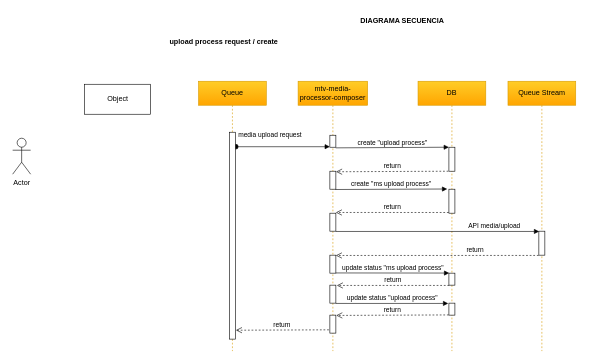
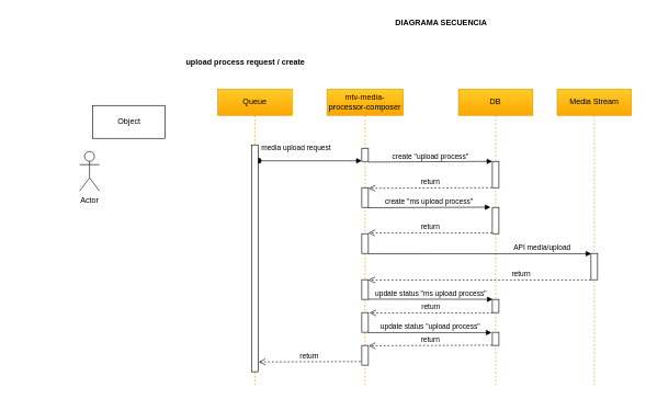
  <mxCell id="0" />
  <mxCell id="1" parent="0" />
- <mxCell id="2" value="Actor" style="shape=umlActor;verticalLabelPosition=bottom;verticalAlign=top;html=1;" parent="1" vertex="1"><mxGeometry x="20" y="230" width="30" height="60" as="geometry" /></mxCell>
- <mxCell id="3" value="Object" style="html=1;" parent="1" vertex="1"><mxGeometry x="140" y="140" width="110" height="50" as="geometry" /></mxCell>
+ <mxCell id="2" value="Actor" style="shape=umlActor;verticalLabelPosition=bottom;verticalAlign=top;html=1;" parent="1" vertex="1"><mxGeometry x="120" y="230" width="30" height="60" as="geometry" /></mxCell>
+ <mxCell id="3" value="Object" style="html=1;" parent="1" vertex="1"><mxGeometry x="140" y="160" width="110" height="50" as="geometry" /></mxCell>
  <mxCell id="4" value="media upload request" style="html=1;verticalAlign=bottom;startArrow=oval;endArrow=block;startSize=8;rounded=0;exitX=1.057;exitY=0.07;exitDx=0;exitDy=0;exitPerimeter=0;" parent="1" source="32" target="6" edge="1"><mxGeometry x="-0.277" y="10" relative="1" as="geometry"><mxPoint x="466" y="225" as="sourcePoint" /><mxPoint as="offset" /></mxGeometry></mxCell>
  <mxCell id="5" value="mtv-media-processor-composer" style="shape=umlLifeline;perimeter=lifelinePerimeter;whiteSpace=wrap;html=1;container=1;collapsible=0;recursiveResize=0;outlineConnect=0;fillColor=#ffcd28;strokeColor=#d79b00;gradientColor=#ffa500;" parent="1" vertex="1"><mxGeometry x="496" y="135" width="116" height="450" as="geometry" /></mxCell>
  <mxCell id="6" value="" style="html=1;points=[];perimeter=orthogonalPerimeter;" parent="5" vertex="1"><mxGeometry x="53" y="90" width="10" height="20" as="geometry" /></mxCell>
  <mxCell id="7" value="" style="html=1;points=[];perimeter=orthogonalPerimeter;" parent="5" vertex="1"><mxGeometry x="53" y="150" width="10" height="30" as="geometry" /></mxCell>
  <mxCell id="8" value="" style="html=1;points=[];perimeter=orthogonalPerimeter;" parent="5" vertex="1"><mxGeometry x="53" y="220" width="10" height="30" as="geometry" /></mxCell>
  <mxCell id="9" value="" style="html=1;points=[];perimeter=orthogonalPerimeter;" parent="5" vertex="1"><mxGeometry x="53" y="290" width="10" height="30" as="geometry" /></mxCell>
  <mxCell id="10" value="" style="html=1;points=[];perimeter=orthogonalPerimeter;" parent="5" vertex="1"><mxGeometry x="53" y="340" width="10" height="30" as="geometry" /></mxCell>
  <mxCell id="11" value="" style="html=1;points=[];perimeter=orthogonalPerimeter;" parent="5" vertex="1"><mxGeometry x="53" y="390" width="10" height="30" as="geometry" /></mxCell>
  <mxCell id="12" value="DB" style="shape=umlLifeline;perimeter=lifelinePerimeter;whiteSpace=wrap;html=1;container=1;collapsible=0;recursiveResize=0;outlineConnect=0;fillColor=#ffcd28;strokeColor=#d79b00;gradientColor=#ffa500;" parent="1" vertex="1"><mxGeometry x="696" y="135" width="113" height="450" as="geometry" /></mxCell>
  <mxCell id="13" value="" style="html=1;points=[];perimeter=orthogonalPerimeter;" parent="12" vertex="1"><mxGeometry x="51.5" y="110" width="10" height="40" as="geometry" /></mxCell>
  <mxCell id="14" value="" style="html=1;points=[];perimeter=orthogonalPerimeter;" parent="12" vertex="1"><mxGeometry x="51.5" y="180" width="10" height="40" as="geometry" /></mxCell>
  <mxCell id="15" value="" style="html=1;points=[];perimeter=orthogonalPerimeter;" parent="12" vertex="1"><mxGeometry x="51.5" y="320" width="10" height="20" as="geometry" /></mxCell>
  <mxCell id="16" value="" style="html=1;points=[];perimeter=orthogonalPerimeter;" parent="12" vertex="1"><mxGeometry x="51.5" y="370" width="10" height="20" as="geometry" /></mxCell>
  <mxCell id="17" value="return" style="html=1;verticalAlign=bottom;endArrow=open;dashed=1;endSize=8;exitX=-0.086;exitY=1.001;rounded=0;entryX=1.034;entryY=0.03;entryDx=0;entryDy=0;entryPerimeter=0;exitDx=0;exitDy=0;exitPerimeter=0;" parent="1" source="13" target="7" edge="1"><mxGeometry relative="1" as="geometry"><mxPoint x="576" y="275" as="targetPoint" /></mxGeometry></mxCell>
  <mxCell id="18" value="create &quot;upload process&quot;" style="html=1;verticalAlign=bottom;endArrow=block;entryX=0;entryY=0;rounded=0;exitX=0.966;exitY=1.053;exitDx=0;exitDy=0;exitPerimeter=0;" parent="1" source="6" target="13" edge="1"><mxGeometry relative="1" as="geometry"><mxPoint x="678" y="235" as="sourcePoint" /></mxGeometry></mxCell>
- <mxCell id="19" value="Queue Stream" style="shape=umlLifeline;perimeter=lifelinePerimeter;whiteSpace=wrap;html=1;container=1;collapsible=0;recursiveResize=0;outlineConnect=0;fillColor=#ffcd28;strokeColor=#d79b00;gradientColor=#ffa500;" parent="1" vertex="1"><mxGeometry x="846" y="135" width="113" height="450" as="geometry" /></mxCell>
+ <mxCell id="19" value="Media Stream" style="shape=umlLifeline;perimeter=lifelinePerimeter;whiteSpace=wrap;html=1;container=1;collapsible=0;recursiveResize=0;outlineConnect=0;fillColor=#ffcd28;strokeColor=#d79b00;gradientColor=#ffa500;" parent="1" vertex="1"><mxGeometry x="846" y="135" width="113" height="450" as="geometry" /></mxCell>
  <mxCell id="20" value="" style="html=1;points=[];perimeter=orthogonalPerimeter;" parent="19" vertex="1"><mxGeometry x="51.5" y="250" width="10" height="40" as="geometry" /></mxCell>
  <mxCell id="21" value="create &quot;ms upload process&quot;" style="html=1;verticalAlign=bottom;endArrow=block;entryX=-0.283;entryY=-0.008;rounded=0;exitX=0.917;exitY=1.017;exitDx=0;exitDy=0;exitPerimeter=0;entryDx=0;entryDy=0;entryPerimeter=0;" parent="1" source="7" target="14" edge="1"><mxGeometry relative="1" as="geometry"><mxPoint x="582.66" y="256.06" as="sourcePoint" /><mxPoint x="757.5" y="255" as="targetPoint" /></mxGeometry></mxCell>
  <mxCell id="22" value="return" style="html=1;verticalAlign=bottom;endArrow=open;dashed=1;endSize=8;exitX=-0.033;exitY=0.971;rounded=0;entryX=1;entryY=-0.039;entryDx=0;entryDy=0;entryPerimeter=0;exitDx=0;exitDy=0;exitPerimeter=0;" parent="1" source="14" target="8" edge="1"><mxGeometry relative="1" as="geometry"><mxPoint x="583.34" y="295.9" as="targetPoint" /><mxPoint x="756.64" y="295.04" as="sourcePoint" /></mxGeometry></mxCell>
  <mxCell id="23" value="API media/upload" style="html=1;verticalAlign=bottom;endArrow=block;entryX=0.05;entryY=0.012;rounded=0;exitX=1;exitY=1.017;exitDx=0;exitDy=0;exitPerimeter=0;entryDx=0;entryDy=0;entryPerimeter=0;" parent="1" source="8" target="20" edge="1"><mxGeometry x="0.557" relative="1" as="geometry"><mxPoint x="579.75" y="385.83" as="sourcePoint" /><mxPoint x="752.25" y="385" as="targetPoint" /><mxPoint as="offset" /></mxGeometry></mxCell>
  <mxCell id="24" value="return" style="html=1;verticalAlign=bottom;endArrow=open;dashed=1;endSize=8;exitX=-0.033;exitY=1.012;rounded=0;entryX=1;entryY=0.017;entryDx=0;entryDy=0;entryPerimeter=0;exitDx=0;exitDy=0;exitPerimeter=0;" parent="1" source="20" target="9" edge="1"><mxGeometry x="-0.376" relative="1" as="geometry"><mxPoint x="701.83" y="425" as="targetPoint" /><mxPoint x="876" y="425.01" as="sourcePoint" /><mxPoint as="offset" /></mxGeometry></mxCell>
  <mxCell id="25" value="update status &quot;ms upload process&quot;" style="html=1;verticalAlign=bottom;endArrow=block;rounded=0;exitX=1;exitY=0.989;exitDx=0;exitDy=0;exitPerimeter=0;entryX=0.05;entryY=-0.008;entryDx=0;entryDy=0;entryPerimeter=0;" parent="1" source="9" target="15" edge="1"><mxGeometry relative="1" as="geometry"><mxPoint x="579.75" y="445.83" as="sourcePoint" /><mxPoint x="696" y="455" as="targetPoint" /></mxGeometry></mxCell>
  <mxCell id="26" value="return" style="html=1;verticalAlign=bottom;endArrow=open;dashed=1;endSize=8;exitX=0.05;exitY=1.025;rounded=0;entryX=1.167;entryY=0.017;entryDx=0;entryDy=0;entryPerimeter=0;exitDx=0;exitDy=0;exitPerimeter=0;" parent="1" source="15" target="10" edge="1"><mxGeometry relative="1" as="geometry"><mxPoint x="583" y="363.83" as="targetPoint" /><mxPoint x="757.17" y="363.84" as="sourcePoint" /></mxGeometry></mxCell>
  <mxCell id="27" value="update status &quot;upload process&quot;" style="html=1;verticalAlign=bottom;endArrow=block;rounded=0;exitX=1;exitY=1.017;exitDx=0;exitDy=0;exitPerimeter=0;entryX=-0.117;entryY=0.025;entryDx=0;entryDy=0;entryPerimeter=0;" parent="1" source="10" target="16" edge="1"><mxGeometry relative="1" as="geometry"><mxPoint x="583" y="464.67" as="sourcePoint" /><mxPoint x="676" y="506" as="targetPoint" /></mxGeometry></mxCell>
  <mxCell id="28" value="return" style="html=1;verticalAlign=bottom;endArrow=open;dashed=1;endSize=8;exitX=-0.033;exitY=0.983;rounded=0;exitDx=0;exitDy=0;exitPerimeter=0;entryX=1.067;entryY=0.017;entryDx=0;entryDy=0;entryPerimeter=0;" parent="1" source="16" target="11" edge="1"><mxGeometry relative="1" as="geometry"><mxPoint x="606" y="525" as="targetPoint" /><mxPoint x="758" y="485.5" as="sourcePoint" /></mxGeometry></mxCell>
  <mxCell id="29" value="return" style="html=1;verticalAlign=bottom;endArrow=open;dashed=1;endSize=8;exitX=-0.167;exitY=0.817;rounded=0;exitDx=0;exitDy=0;exitPerimeter=0;entryX=1.083;entryY=0.957;entryDx=0;entryDy=0;entryPerimeter=0;" parent="1" source="11" target="32" edge="1"><mxGeometry relative="1" as="geometry"><mxPoint x="466" y="305" as="targetPoint" /><mxPoint x="563.3" y="295.04" as="sourcePoint" /></mxGeometry></mxCell>
- <mxCell id="30" value="upload process request / create" style="text;html=1;strokeColor=none;fillColor=none;align=left;verticalAlign=middle;whiteSpace=wrap;rounded=0;dashed=1;fontStyle=1" parent="1" vertex="1"><mxGeometry x="280" y="55" width="240" height="30" as="geometry" /></mxCell>
+ <mxCell id="30" value="upload process request / create" style="text;html=1;strokeColor=none;fillColor=none;align=left;verticalAlign=middle;whiteSpace=wrap;rounded=0;dashed=1;fontStyle=1" parent="1" vertex="1"><mxGeometry x="280" y="80" width="240" height="30" as="geometry" /></mxCell>
  <mxCell id="31" value="Queue" style="shape=umlLifeline;perimeter=lifelinePerimeter;whiteSpace=wrap;html=1;container=1;collapsible=0;recursiveResize=0;outlineConnect=0;fillColor=#ffcd28;gradientColor=#ffa500;strokeColor=#d79b00;" parent="1" vertex="1"><mxGeometry x="330" y="135" width="113" height="450" as="geometry" /></mxCell>
  <mxCell id="32" value="" style="html=1;points=[];perimeter=orthogonalPerimeter;" parent="31" vertex="1"><mxGeometry x="51.5" y="85" width="10" height="345" as="geometry" /></mxCell>
  <mxCell id="33" value="DIAGRAMA SECUENCIA" style="text;html=1;strokeColor=none;fillColor=none;align=center;verticalAlign=middle;whiteSpace=wrap;rounded=0;dashed=1;fontStyle=1" parent="1" vertex="1"><mxGeometry x="550" y="20" width="240" height="30" as="geometry" /></mxCell>
